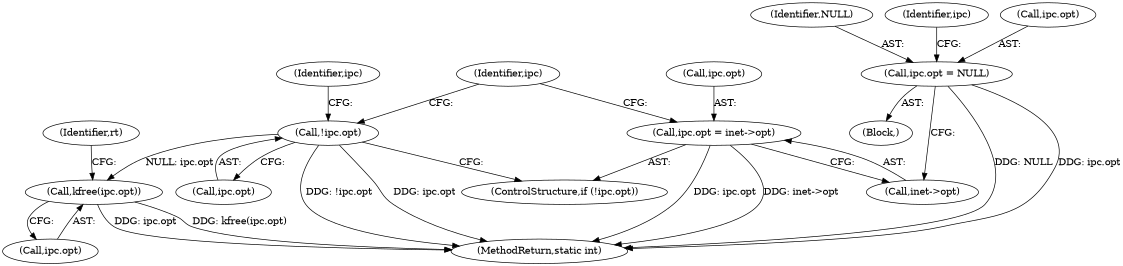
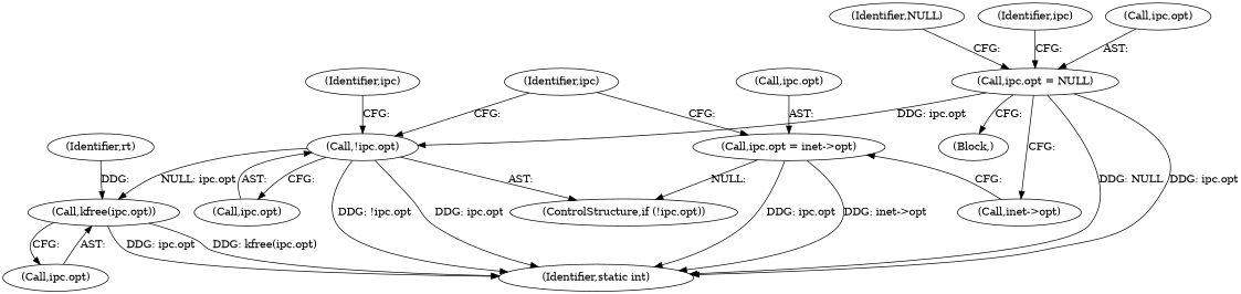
  digraph {
    n1 [label="(Call,kfree(ipc.opt))"]
    n2 [label="(Call,ipc.opt)"]
-   n3 [label="(MethodReturn,static int)"]
+   n3 [label="(Identifier,static int)"]
    n4 [label="(Call,ipc.opt = inet->opt)"]
    n5 [label="(Call,inet->opt)"]
    n6 [label="(ControlStructure,if (!ipc.opt))"]
    n7 [label="(Call,!ipc.opt)"]
    n8 [label="(Call,ipc.opt)"]
    n9 [label="(Call,ipc.opt = NULL)"]
    n10 [label="(Block,)"]
    n11 [label="(Identifier,NULL)"]
    n12 [label="(Call,ipc.opt)"]
    n13 [label="(Identifier,ipc)"]
    n14 [label="(Identifier,rt)"]
    n15 [label="(Identifier,ipc)"]
    n16 [label="(Identifier,ipc)"]
    n17 [label="(Call,ipc.opt)"]
    n1 -> n2 [label="CFG: "]
    n1 -> n3 [label="DDG: ipc.opt"]
    n1 -> n3 [label="DDG: kfree(ipc.opt)"]
    n2 -> n1 [label="AST: "]
    n4 -> n3 [label="DDG: ipc.opt"]
    n4 -> n3 [label="DDG: inet->opt"]
-   n4 -> n5 [label="CFG: "]
-   n4 -> n6 [label="AST: "]
-   n5 -> n4 [label="AST: "]
+   n4 -> n6 [label="NULL: "]
+   n5 -> n4 [label="CFG: "]
    n7 -> n1 [label="NULL: ipc.opt"]
    n7 -> n3 [label="DDG: !ipc.opt"]
    n7 -> n3 [label="DDG: ipc.opt"]
-   n7 -> n6 [label="CFG: "]
+   n7 -> n6 [label="AST: "]
    n7 -> n8 [label="CFG: "]
    n8 -> n7 [label="AST: "]
    n9 -> n3 [label="DDG: NULL"]
    n9 -> n3 [label="DDG: ipc.opt"]
    n9 -> n5 [label="CFG: "]
-   n9 -> n10 [label="AST: "]
-   n11 -> n9 [label="AST: "]
+   n9 -> n7 [label="DDG: ipc.opt"]
+   n9 -> n10 [label="CFG: "]
+   n11 -> n9 [label="CFG: "]
    n12 -> n4 [label="AST: "]
    n13 -> n7 [label="CFG: "]
-   n14 -> n1 [label="CFG: "]
+   n14 -> n1 [label="DDG: "]
    n15 -> n4 [label="CFG: "]
    n15 -> n7 [label="CFG: "]
    n16 -> n9 [label="CFG: "]
    n17 -> n9 [label="AST: "]
  }
